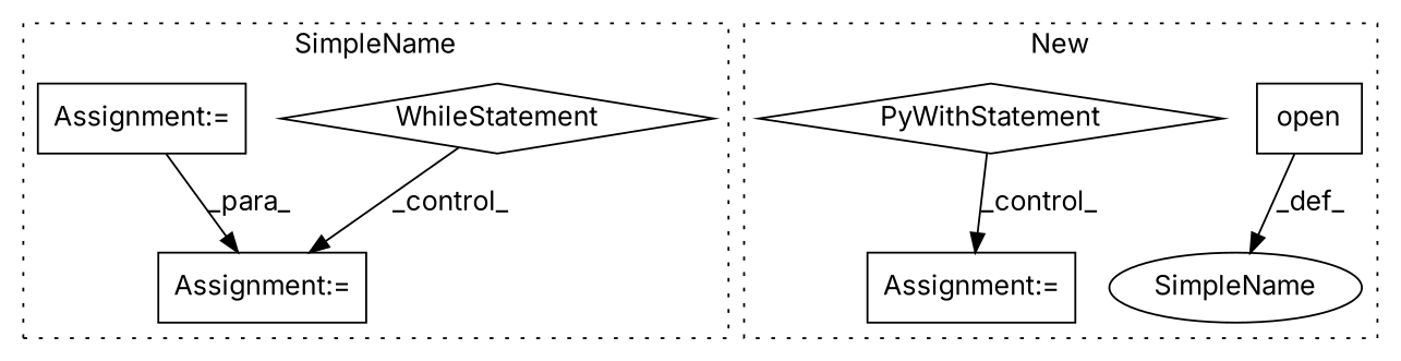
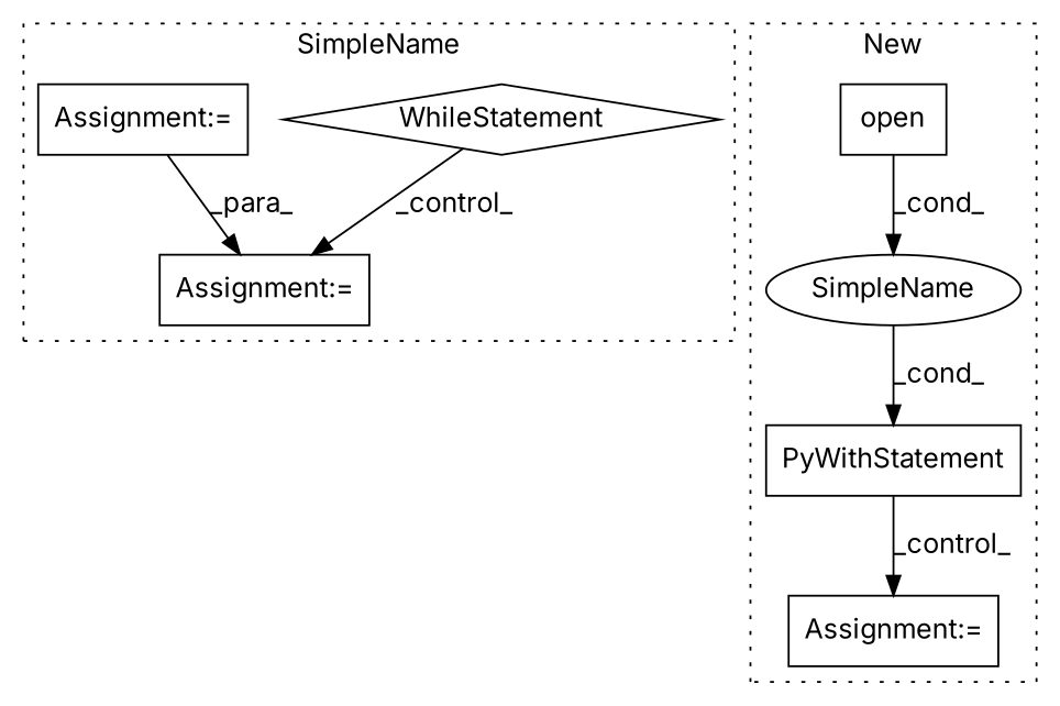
  digraph {
    fontname=Inter
    node [a=7 fontname=Inter l=1 shape=box]
    edge [fontname=Inter]
    n1 [a=61 l="7,2" label=WhileStatement s="6449,6472" shape=diamond]
    n2 [label="Assignment:=" s=6554]
    n3 [label="Assignment:=" s=6276]
    n4 [a=32 l="5,1" label=open s="7196,7234"]
    n5 [l=4 label="Assignment:=" s=7252]
    n6 [a=42 label=SimpleName shape=ellipse l=""]
-   n7 [a=104 l="10,2" label=PyWithStatement s="7186,7235" shape=diamond]
+   n7 [a=104 l="10,2" label=PyWithStatement s="7186,7235"]
    subgraph cluster_1 {
      label=SimpleName
      style=dotted
      n1
      n2
      n3
    }
    subgraph cluster_2 {
      label=New
      style=dotted
      n4
      n5
      n6
      n7
    }
    n1 -> n2 [label=_control_]
    n3 -> n2 [label=_para_]
-   n4 -> n6 [label=_def_]
+   n4 -> n6 [label=_cond_]
+   n6 -> n7 [label=_cond_]
    n7 -> n5 [label=_control_]
  }
